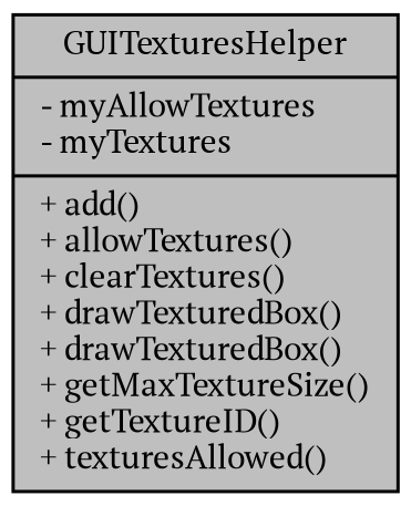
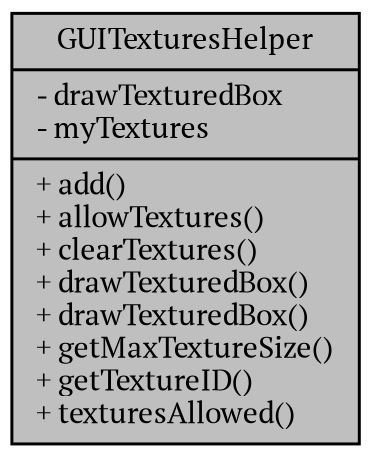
  digraph {
    fontname="PT Serif"
-   n1 [color=black fillcolor=grey75 fontcolor=black fontname="PT Serif" fontsize=10 height=0.2 label="{GUITexturesHelper\n|- myAllowTextures\l- myTextures\l|+ add()\l+ allowTextures()\l+ clearTextures()\l+ drawTexturedBox()\l+ drawTexturedBox()\l+ getMaxTextureSize()\l+ getTextureID()\l+ texturesAllowed()\l}" shape=record style=filled width=0.4]
+   n1 [color=black fillcolor=grey75 fontcolor=black fontname="PT Serif" fontsize=10 height=0.2 label="{GUITexturesHelper\n|- drawTexturedBox\l- myTextures\l|+ add()\l+ allowTextures()\l+ clearTextures()\l+ drawTexturedBox()\l+ drawTexturedBox()\l+ getMaxTextureSize()\l+ getTextureID()\l+ texturesAllowed()\l}" shape=record style=filled width=0.4]
  }
